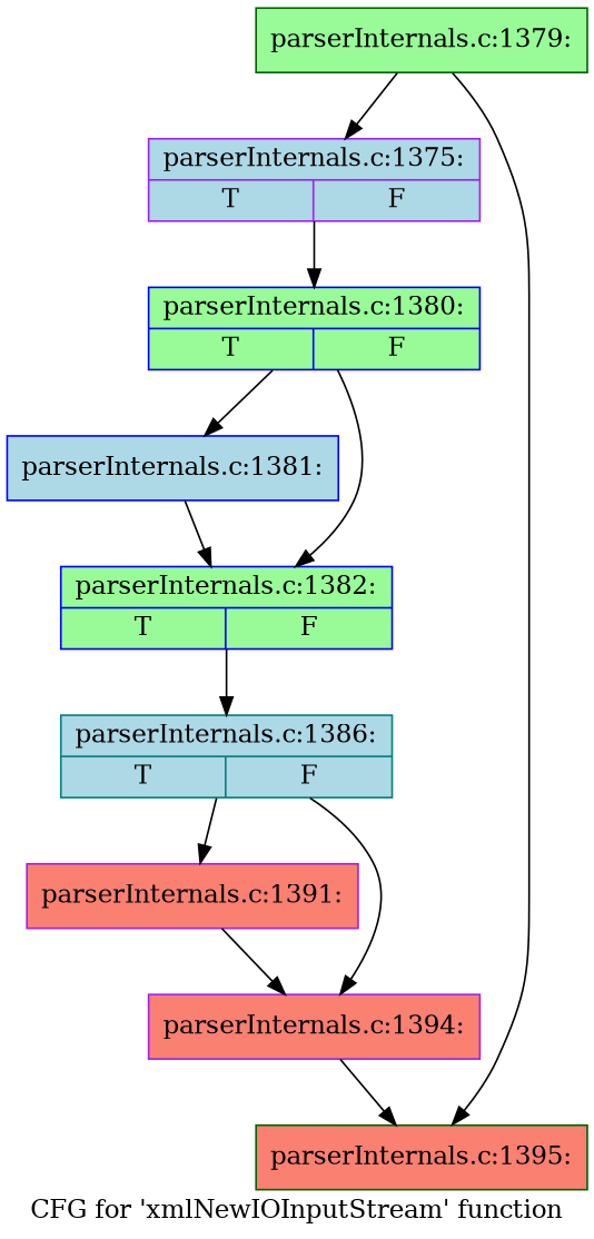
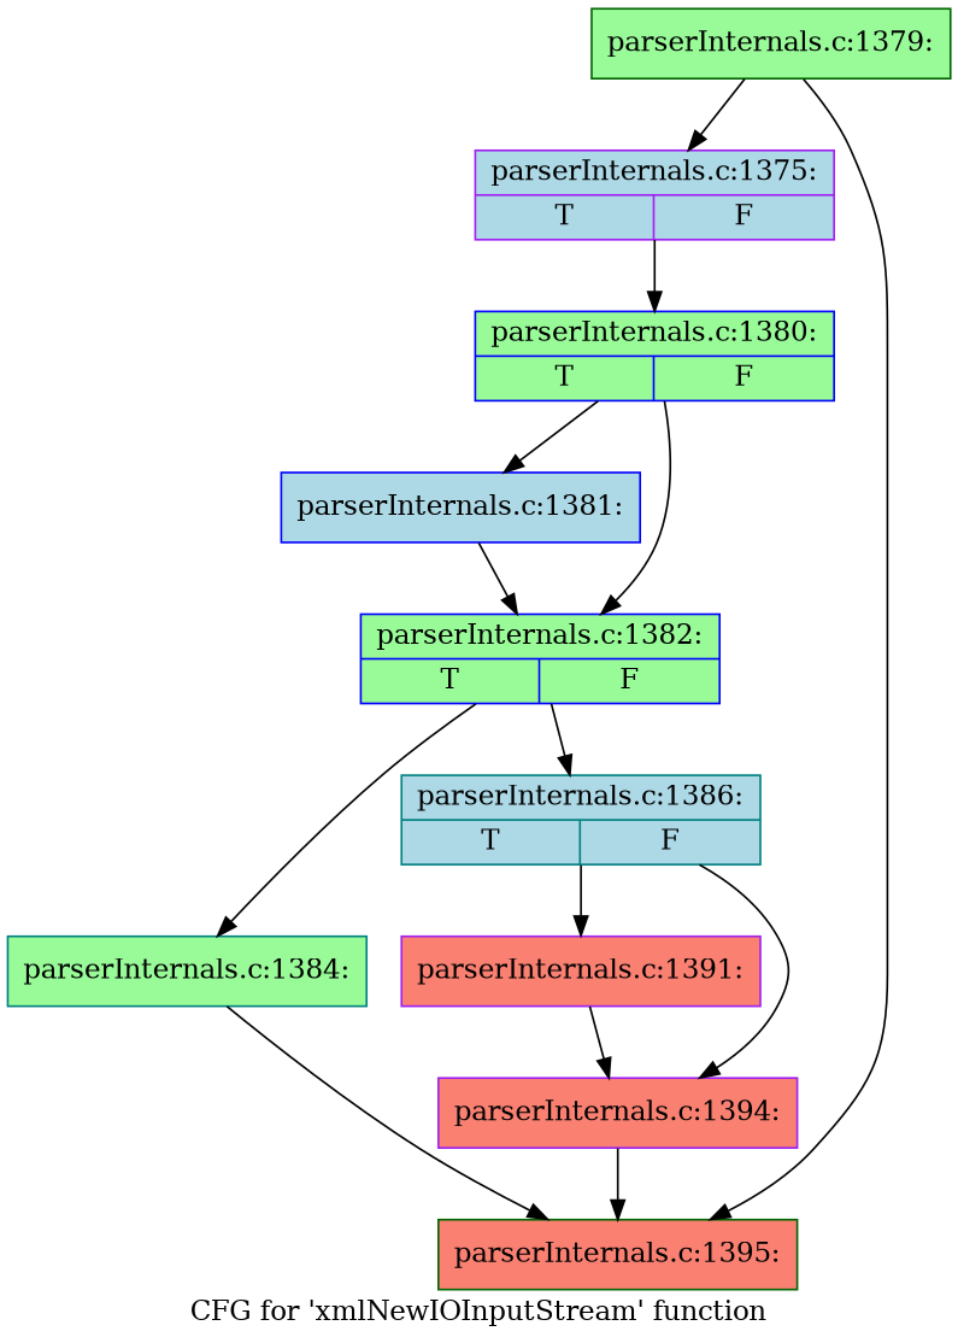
  digraph {
    label="CFG for 'xmlNewIOInputStream' function"
    node [color=purple fillcolor=palegreen shape=record style=filled]
    n1 [fillcolor=lightblue label="{parserInternals.c:1375:|{<s0>T|<s1>F}}"]
    n2 [color=blue label="{parserInternals.c:1380:|{<s0>T|<s1>F}}"]
    n3 [color=darkgreen label="{parserInternals.c:1379:}"]
    n4 [color=darkgreen fillcolor=salmon label="{parserInternals.c:1395:}"]
    n5 [color=blue fillcolor=lightblue label="{parserInternals.c:1381:}"]
    n6 [color=blue label="{parserInternals.c:1382:|{<s0>T|<s1>F}}"]
+   n7 [color=teal label="{parserInternals.c:1384:}"]
    n8 [color=teal fillcolor=lightblue label="{parserInternals.c:1386:|{<s0>T|<s1>F}}"]
    n9 [fillcolor=salmon label="{parserInternals.c:1391:}"]
    n10 [fillcolor=salmon label="{parserInternals.c:1394:}"]
    n1 -> n2
    n2 -> n5
    n2 -> n6
    n3 -> n1
    n3 -> n4
    n5 -> n6
+   n6 -> n7
    n6 -> n8
+   n7 -> n4
    n8 -> n9
    n8 -> n10
    n9 -> n10
    n10 -> n4
  }
